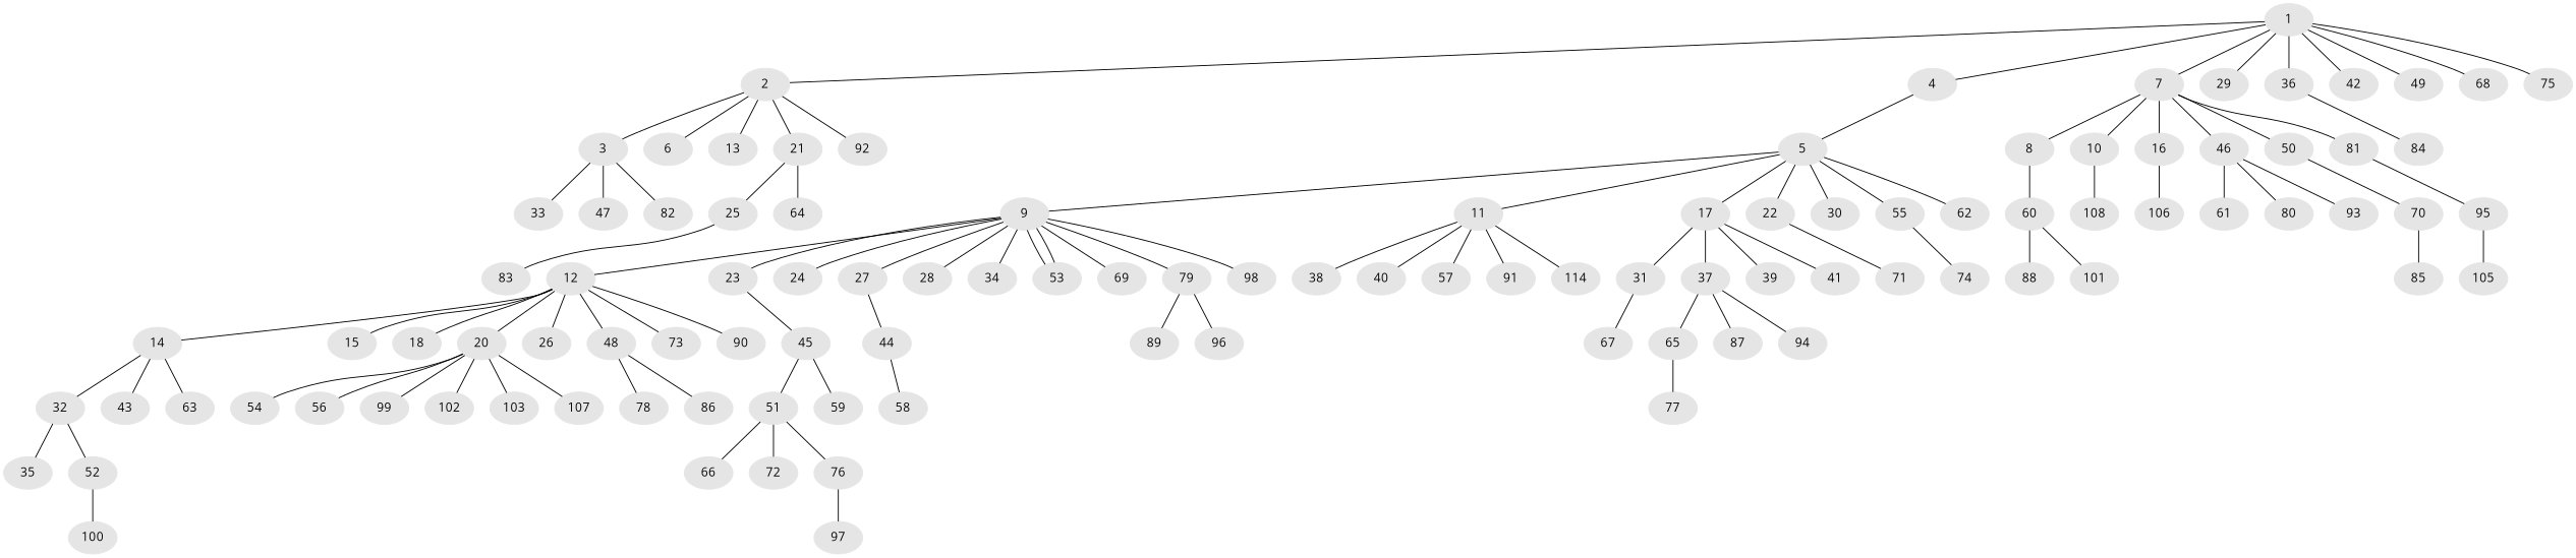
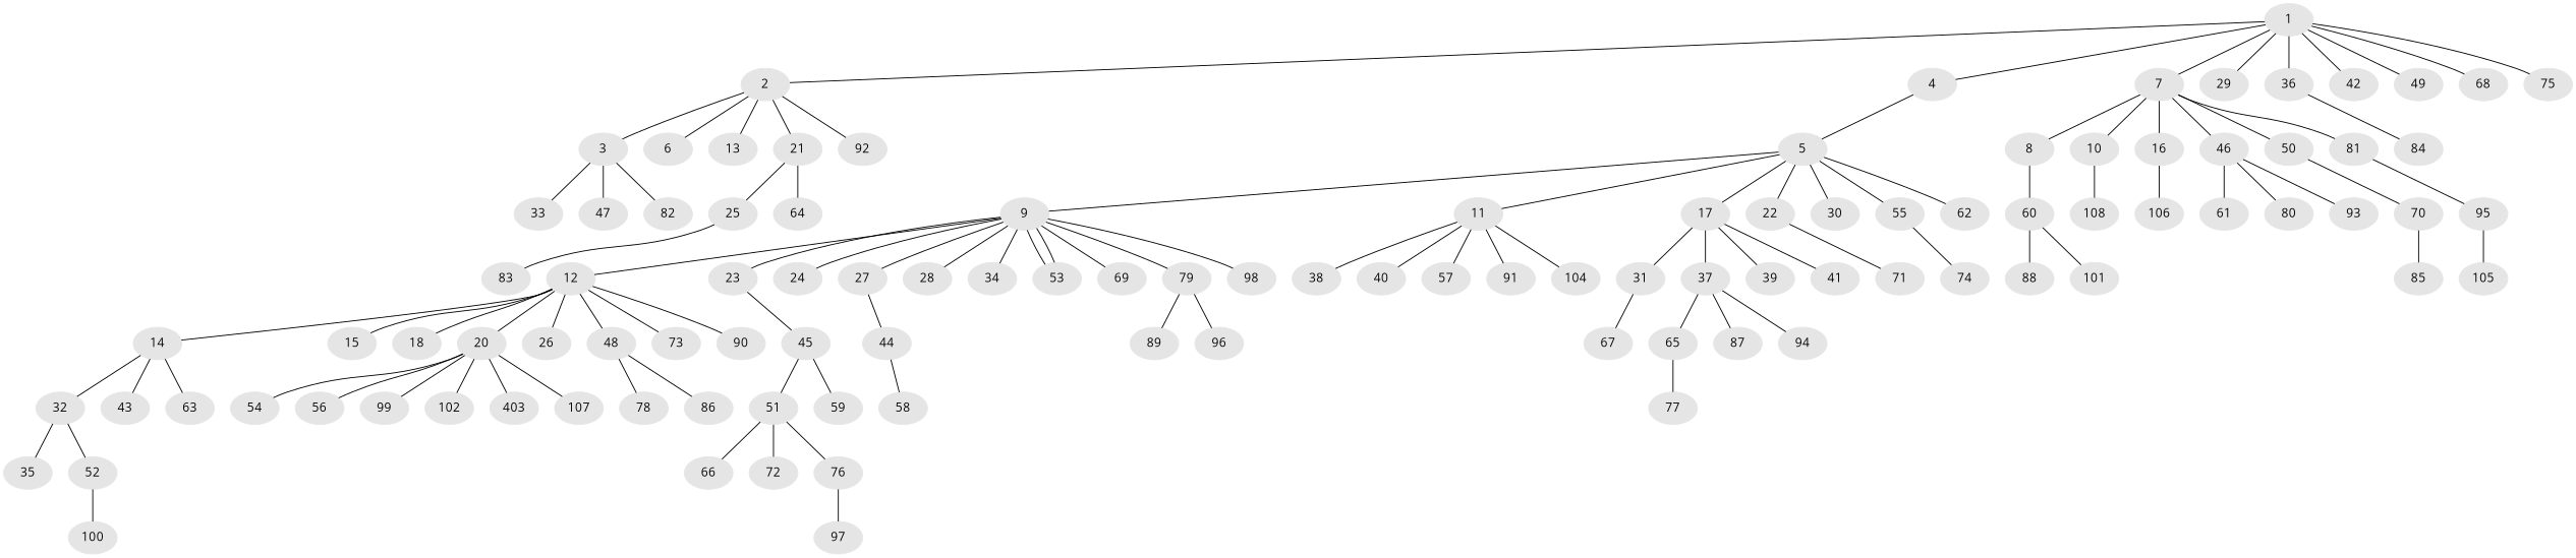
  graph {
    fontname="Open Sans"
    node [color=gray90 fontname="Open Sans" style=filled]
    edge [fontname="Open Sans"]
    1
    2
    4
    7
    29
    36
    42
    49
    68
    75
    3
    6
    13
    21
    92
    5
    8
    10
    16
    46
    50
    81
    84
    33
    47
    82
    25
    64
    9
    11
    17
    22
    30
    55
    62
    12
    23
    24
    27
    28
    34
    53
    69
    79
    98
    38
    40
    57
    91
-   104 [label=114]
+   104
    31
    37
    39
    41
    71
    74
    60
    108
    106
    61
    80
    93
    70
    95
    88
    101
    14
    15
    18
    20
    26
    48
    73
    90
    45
    44
    89
    96
    32
    43
    63
    54
    56
    99
    102
-   103
+   103 [label=403]
    107
    78
    86
    35
    52
    67
    65
    87
    94
    83
    51
    59
    58
    100
    77
    66
    72
    76
    85
    97
    105
    1 -- 2
    1 -- 4
    1 -- 7
    1 -- 29
    1 -- 36
    1 -- 42
    1 -- 49
    1 -- 68
    1 -- 75
    2 -- 3
    2 -- 6
    2 -- 13
    2 -- 21
    2 -- 92
    4 -- 5
    7 -- 8
    7 -- 10
    7 -- 16
    7 -- 46
    7 -- 50
    7 -- 81
    36 -- 84
    3 -- 33
    3 -- 47
    3 -- 82
    21 -- 25
    21 -- 64
    5 -- 9
    5 -- 11
    5 -- 17
    5 -- 22
    5 -- 30
    5 -- 55
    5 -- 62
    8 -- 60
    10 -- 108
    16 -- 106
    46 -- 61
    46 -- 80
    46 -- 93
    50 -- 70
    81 -- 95
    25 -- 83
    9 -- 12
    9 -- 23
    9 -- 24
    9 -- 27
    9 -- 28
    9 -- 34
    9 -- 53
    9 -- 53
    9 -- 69
    9 -- 79
    9 -- 98
    11 -- 38
    11 -- 40
    11 -- 57
    11 -- 91
    11 -- 104
    17 -- 31
    17 -- 37
    17 -- 39
    17 -- 41
    22 -- 71
    55 -- 74
    12 -- 14
    12 -- 15
    12 -- 18
    12 -- 20
    12 -- 26
    12 -- 48
    12 -- 73
    12 -- 90
    23 -- 45
    27 -- 44
    79 -- 89
    79 -- 96
    31 -- 67
    37 -- 65
    37 -- 87
    37 -- 94
    60 -- 88
    60 -- 101
    70 -- 85
    95 -- 105
    14 -- 32
    14 -- 43
    14 -- 63
    20 -- 54
    20 -- 56
    20 -- 99
    20 -- 102
    20 -- 103
    20 -- 107
    48 -- 78
    48 -- 86
    45 -- 51
    45 -- 59
    44 -- 58
    32 -- 35
    32 -- 52
    52 -- 100
    65 -- 77
    51 -- 66
    51 -- 72
    51 -- 76
    76 -- 97
  }
